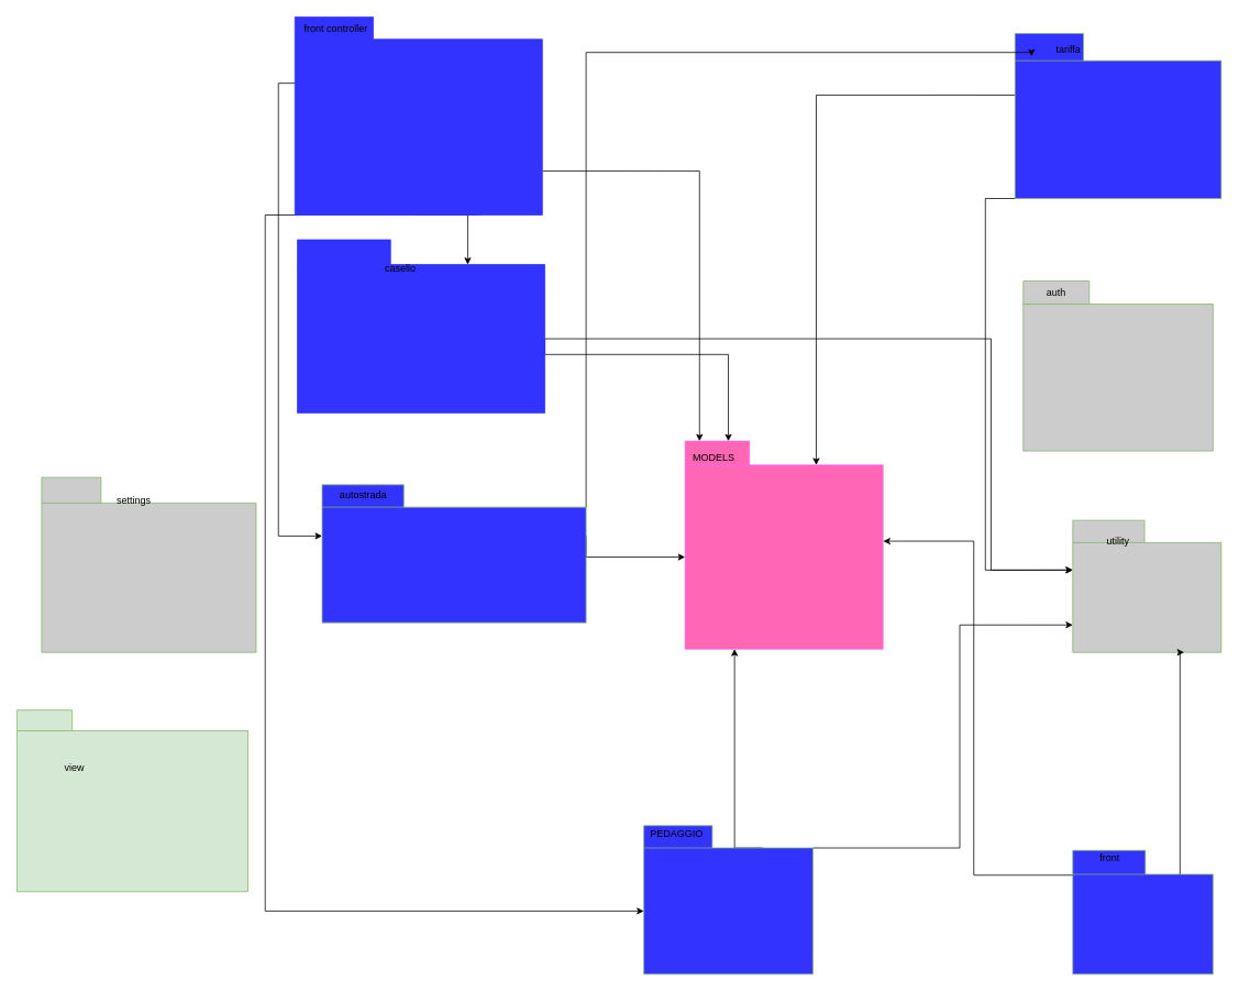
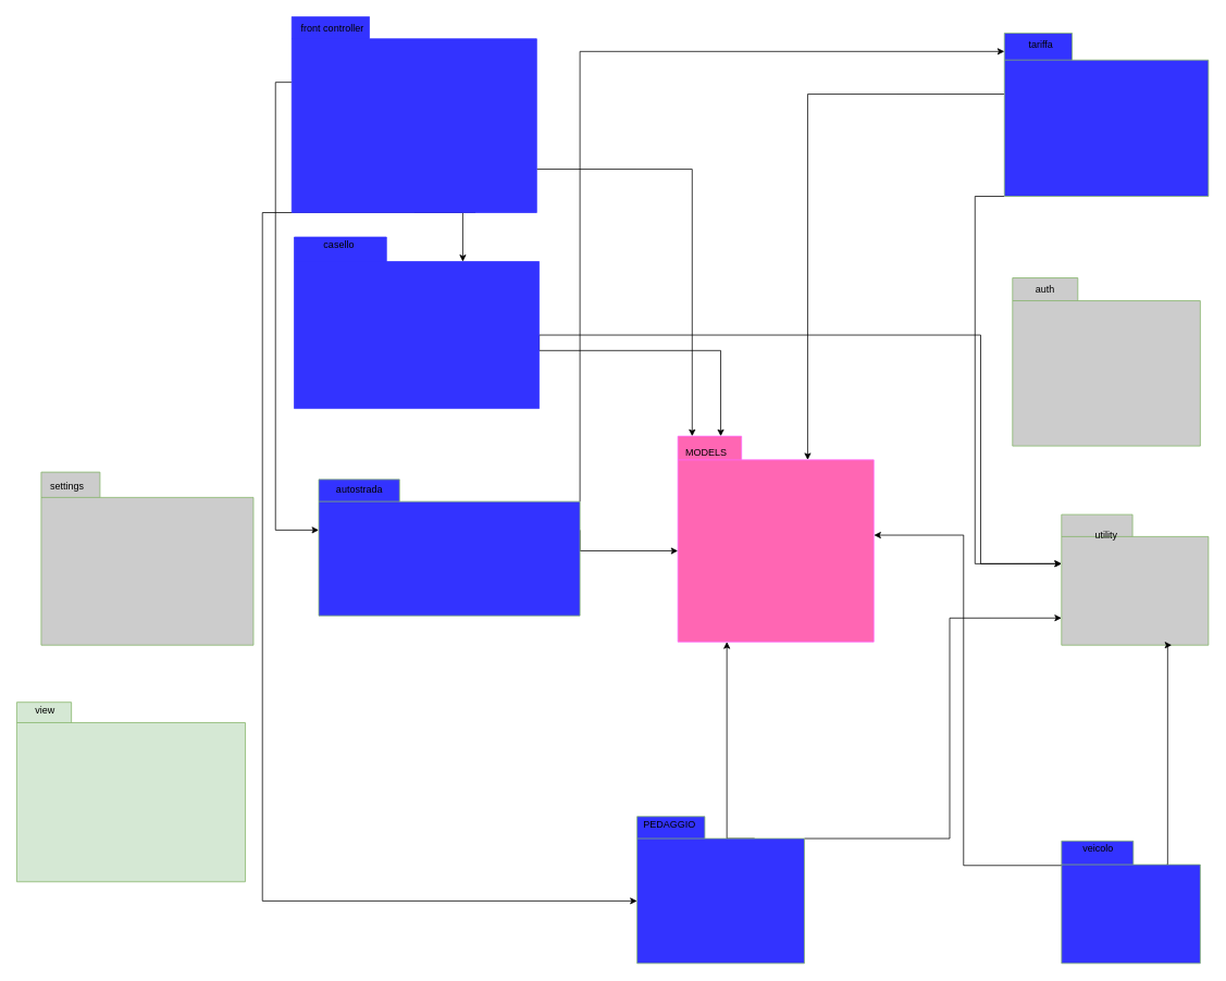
  <mxCell id="0" />
  <mxCell id="1" parent="0" />
  <mxCell id="2" style="edgeStyle=orthogonalEdgeStyle;rounded=0;orthogonalLoop=1;jettySize=auto;html=1;exitX=0;exitY=0;exitDx=0;exitDy=80.25;exitPerimeter=0;entryX=0;entryY=0;entryDx=0;entryDy=62;entryPerimeter=0;" parent="1" source="6" target="32" edge="1"><mxGeometry relative="1" as="geometry" /></mxCell>
  <mxCell id="3" style="edgeStyle=orthogonalEdgeStyle;rounded=0;orthogonalLoop=1;jettySize=auto;html=1;exitX=0;exitY=0;exitDx=300;exitDy=186.75;exitPerimeter=0;entryX=0.25;entryY=0;entryDx=0;entryDy=0;" parent="1" source="6" target="24" edge="1"><mxGeometry relative="1" as="geometry" /></mxCell>
  <mxCell id="4" style="edgeStyle=orthogonalEdgeStyle;rounded=0;orthogonalLoop=1;jettySize=auto;html=1;exitX=0.75;exitY=1;exitDx=0;exitDy=0;exitPerimeter=0;entryX=0;entryY=0;entryDx=0;entryDy=103.5;entryPerimeter=0;" parent="1" source="6" target="15" edge="1"><mxGeometry relative="1" as="geometry"><Array as="points"><mxPoint x="321" y="260" /><mxPoint x="321" y="1104" /></Array></mxGeometry></mxCell>
  <mxCell id="5" style="edgeStyle=orthogonalEdgeStyle;rounded=0;orthogonalLoop=1;jettySize=auto;html=1;exitX=0.5;exitY=1;exitDx=0;exitDy=0;exitPerimeter=0;entryX=0;entryY=0;entryDx=206.5;entryDy=30;entryPerimeter=0;" parent="1" source="6" target="9" edge="1"><mxGeometry relative="1" as="geometry"><Array as="points"><mxPoint x="566" y="260" /></Array></mxGeometry></mxCell>
  <mxCell id="6" value="" style="shape=folder;fontStyle=1;spacingTop=10;tabWidth=95;tabHeight=27;tabPosition=left;html=1;fillColor=#3333FF;strokeColor=#3333FF;" parent="1" vertex="1"><mxGeometry x="357" width="300" height="240" as="geometry" y="20" /></mxCell>
  <mxCell id="7" style="edgeStyle=orthogonalEdgeStyle;rounded=0;orthogonalLoop=1;jettySize=auto;html=1;exitX=0;exitY=0;exitDx=300;exitDy=120;exitPerimeter=0;entryX=0;entryY=0;entryDx=0;entryDy=60.25;entryPerimeter=0;" parent="1" source="9" target="21" edge="1"><mxGeometry relative="1" as="geometry"><Array as="points"><mxPoint x="1201" y="410" /><mxPoint x="1201" y="690" /></Array></mxGeometry></mxCell>
  <mxCell id="8" style="edgeStyle=orthogonalEdgeStyle;rounded=0;orthogonalLoop=1;jettySize=auto;html=1;exitX=0;exitY=0;exitDx=300;exitDy=120;exitPerimeter=0;entryX=0.75;entryY=0;entryDx=0;entryDy=0;" parent="1" source="9" target="24" edge="1"><mxGeometry relative="1" as="geometry"><Array as="points"><mxPoint x="660" y="429" /><mxPoint x="883" y="429" /></Array></mxGeometry></mxCell>
  <mxCell id="9" value="" style="shape=folder;fontStyle=1;spacingTop=10;tabWidth=113;tabHeight=30;tabPosition=left;html=1;fillColor=#3333FF;strokeColor=#3333FF;" parent="1" vertex="1"><mxGeometry x="360" y="290" width="300" height="210" as="geometry" /></mxCell>
  <mxCell id="10" style="edgeStyle=orthogonalEdgeStyle;rounded=0;orthogonalLoop=1;jettySize=auto;html=1;exitX=0;exitY=0;exitDx=0;exitDy=74.75;exitPerimeter=0;entryX=0;entryY=0;entryDx=159;entryDy=29;entryPerimeter=0;" parent="1" source="12" target="23" edge="1"><mxGeometry relative="1" as="geometry" /></mxCell>
  <mxCell id="11" style="edgeStyle=orthogonalEdgeStyle;rounded=0;orthogonalLoop=1;jettySize=auto;html=1;exitX=0;exitY=0;exitDx=0;exitDy=200;exitPerimeter=0;entryX=0;entryY=0;entryDx=0;entryDy=60.25;entryPerimeter=0;" parent="1" source="12" target="21" edge="1"><mxGeometry relative="1" as="geometry"><Array as="points"><mxPoint x="1194" y="240" /><mxPoint x="1194" y="690" /></Array></mxGeometry></mxCell>
  <mxCell id="12" value="" style="shape=folder;fontStyle=1;spacingTop=10;tabWidth=83;tabHeight=33;tabPosition=left;html=1;fillColor=#3333FF;strokeColor=#82b366;" parent="1" vertex="1"><mxGeometry x="1230" y="40" width="250" height="200" as="geometry" /></mxCell>
  <mxCell id="13" style="edgeStyle=orthogonalEdgeStyle;rounded=0;orthogonalLoop=1;jettySize=auto;html=1;exitX=0;exitY=0;exitDx=144;exitDy=27;exitPerimeter=0;entryX=0.25;entryY=1;entryDx=0;entryDy=0;entryPerimeter=0;" parent="1" source="15" target="23" edge="1"><mxGeometry relative="1" as="geometry"><Array as="points"><mxPoint x="890" y="1027" /></Array></mxGeometry></mxCell>
  <mxCell id="14" style="edgeStyle=orthogonalEdgeStyle;rounded=0;orthogonalLoop=1;jettySize=auto;html=1;exitX=0;exitY=0;exitDx=205;exitDy=27;exitPerimeter=0;entryX=0;entryY=0;entryDx=0;entryDy=126.75;entryPerimeter=0;" parent="1" source="15" target="21" edge="1"><mxGeometry relative="1" as="geometry"><Array as="points"><mxPoint x="1163" y="1027" /><mxPoint x="1163" y="757" /></Array></mxGeometry></mxCell>
  <mxCell id="15" value="" style="shape=folder;fontStyle=1;spacingTop=10;tabWidth=83;tabHeight=27;tabPosition=left;html=1;fillColor=#3333FF;strokeColor=#82b366;" parent="1" vertex="1"><mxGeometry x="780" y="1000" width="205" height="180" as="geometry" /></mxCell>
  <mxCell id="16" value="" style="shape=folder;fontStyle=1;spacingTop=10;tabWidth=80;tabHeight=28;tabPosition=left;html=1;fillColor=#CCCCCC;strokeColor=#82b366;" parent="1" vertex="1"><mxGeometry x="1240" y="340" width="230" height="206" as="geometry" /></mxCell>
  <mxCell id="17" value="front controller" style="text;html=1;strokeColor=none;fillColor=none;align=center;verticalAlign=middle;whiteSpace=wrap;rounded=0;" parent="1" vertex="1"><mxGeometry x="357" width="100" height="30" as="geometry" y="20" /></mxCell>
- <mxCell id="18" value="casello" style="text;html=1;strokeColor=none;fillColor=none;align=center;verticalAlign=middle;whiteSpace=wrap;rounded=0;" parent="1" vertex="1"><mxGeometry x="430" y="315" width="110" height="20" as="geometry" /></mxCell>
- <mxCell id="19" value="tariffa" style="text;html=1;strokeColor=none;fillColor=none;align=center;verticalAlign=middle;whiteSpace=wrap;rounded=0;" parent="1" vertex="1"><mxGeometry x="1250" y="45" width="90" height="30" as="geometry" /></mxCell>
+ <mxCell id="18" value="casello" style="text;html=1;strokeColor=none;fillColor=none;align=center;verticalAlign=middle;whiteSpace=wrap;rounded=0;" parent="1" vertex="1"><mxGeometry x="360" y="290" width="110" height="20" as="geometry" /></mxCell>
+ <mxCell id="19" value="tariffa" style="text;html=1;strokeColor=none;fillColor=none;align=center;verticalAlign=middle;whiteSpace=wrap;rounded=0;" parent="1" vertex="1"><mxGeometry x="1230" y="40" width="90" height="30" as="geometry" /></mxCell>
  <mxCell id="20" value="auth" style="text;html=1;strokeColor=none;fillColor=none;align=center;verticalAlign=middle;whiteSpace=wrap;rounded=0;" parent="1" vertex="1"><mxGeometry x="1240" y="340" width="80" height="30" as="geometry" /></mxCell>
  <mxCell id="21" value="" style="shape=folder;fontStyle=1;spacingTop=10;tabWidth=87;tabHeight=27;tabPosition=left;html=1;fillColor=#CCCCCC;strokeColor=#82b366;" parent="1" vertex="1"><mxGeometry x="1300" y="630" width="180" height="160" as="geometry" /></mxCell>
  <mxCell id="22" value="utility" style="text;html=1;strokeColor=none;fillColor=none;align=center;verticalAlign=middle;whiteSpace=wrap;rounded=0;" parent="1" vertex="1"><mxGeometry x="1310" y="640" width="90" height="30" as="geometry" /></mxCell>
  <mxCell id="23" value="" style="shape=folder;fontStyle=1;spacingTop=10;tabWidth=78;tabHeight=29;tabPosition=left;html=1;fillColor=#FF66B3;strokeColor=#FF66FF;" parent="1" vertex="1"><mxGeometry x="830" y="534" width="240" height="252" as="geometry" /></mxCell>
  <mxCell id="24" value="MODELS" style="text;html=1;strokeColor=none;fillColor=none;align=center;verticalAlign=middle;whiteSpace=wrap;rounded=0;" parent="1" vertex="1"><mxGeometry x="830" y="534" width="70" height="40" as="geometry" /></mxCell>
  <mxCell id="25" value="" style="shape=folder;fontStyle=1;spacingTop=10;tabWidth=72;tabHeight=31;tabPosition=left;html=1;fillColor=#CCCCCC;strokeColor=#82b366;" parent="1" vertex="1"><mxGeometry x="50" y="578" width="260" height="212" as="geometry" /></mxCell>
  <mxCell id="26" value="" style="shape=folder;fontStyle=1;spacingTop=10;tabWidth=67;tabHeight=25;tabPosition=left;html=1;fillColor=#d5e8d4;strokeColor=#82B366;" parent="1" vertex="1"><mxGeometry x="20" y="860" width="280" height="220" as="geometry" /></mxCell>
- <mxCell id="27" value="view" style="text;html=1;strokeColor=none;fillColor=none;align=center;verticalAlign=middle;whiteSpace=wrap;rounded=0;" parent="1" vertex="1"><mxGeometry x="55" y="920" width="70" height="20" as="geometry" /></mxCell>
- <mxCell id="28" value="settings" style="text;html=1;strokeColor=none;fillColor=none;align=center;verticalAlign=middle;whiteSpace=wrap;rounded=0;" parent="1" vertex="1"><mxGeometry x="130" y="588" width="64" height="35" as="geometry" /></mxCell>
+ <mxCell id="27" value="view" style="text;html=1;strokeColor=none;fillColor=none;align=center;verticalAlign=middle;whiteSpace=wrap;rounded=0;" parent="1" vertex="1"><mxGeometry x="20" y="860" width="70" height="20" as="geometry" /></mxCell>
+ <mxCell id="28" value="settings" style="text;html=1;strokeColor=none;fillColor=none;align=center;verticalAlign=middle;whiteSpace=wrap;rounded=0;" parent="1" vertex="1"><mxGeometry x="50" y="578" width="64" height="35" as="geometry" /></mxCell>
  <mxCell id="29" value="PEDAGGIO" style="text;html=1;strokeColor=none;fillColor=none;align=center;verticalAlign=middle;whiteSpace=wrap;rounded=0;" parent="1" vertex="1"><mxGeometry x="800" y="1000" width="40" height="20" as="geometry" /></mxCell>
  <mxCell id="30" style="edgeStyle=orthogonalEdgeStyle;rounded=0;orthogonalLoop=1;jettySize=auto;html=1;exitX=0;exitY=0;exitDx=320;exitDy=62;exitPerimeter=0;entryX=0;entryY=0;entryDx=0;entryDy=140.5;entryPerimeter=0;" parent="1" source="32" target="23" edge="1"><mxGeometry relative="1" as="geometry"><Array as="points"><mxPoint x="710" y="674" /></Array></mxGeometry></mxCell>
  <mxCell id="31" style="edgeStyle=orthogonalEdgeStyle;rounded=0;orthogonalLoop=1;jettySize=auto;html=1;exitX=0;exitY=0;exitDx=320;exitDy=27;exitPerimeter=0;entryX=0;entryY=0.75;entryDx=0;entryDy=0;" parent="1" source="32" target="19" edge="1"><mxGeometry relative="1" as="geometry"><Array as="points"><mxPoint x="710" y="63" /></Array></mxGeometry></mxCell>
  <mxCell id="32" value="" style="shape=folder;fontStyle=1;spacingTop=10;tabWidth=99;tabHeight=27;tabPosition=left;html=1;fillColor=#3333FF;strokeColor=#82b366;" parent="1" vertex="1"><mxGeometry x="390" y="587" width="320" height="167" as="geometry" /></mxCell>
  <mxCell id="33" style="edgeStyle=orthogonalEdgeStyle;rounded=0;orthogonalLoop=1;jettySize=auto;html=1;exitX=0;exitY=0;exitDx=129;exitDy=29;exitPerimeter=0;entryX=0.75;entryY=1;entryDx=0;entryDy=0;entryPerimeter=0;" parent="1" source="35" target="21" edge="1"><mxGeometry relative="1" as="geometry"><Array as="points"><mxPoint x="1430" y="790" /></Array></mxGeometry></mxCell>
  <mxCell id="34" style="edgeStyle=orthogonalEdgeStyle;rounded=0;orthogonalLoop=1;jettySize=auto;html=1;exitX=0;exitY=0;exitDx=0;exitDy=29;exitPerimeter=0;entryX=1.001;entryY=0.481;entryDx=0;entryDy=0;entryPerimeter=0;" parent="1" source="35" target="23" edge="1"><mxGeometry relative="1" as="geometry"><Array as="points"><mxPoint x="1300" y="1060" /><mxPoint x="1180" y="1060" /><mxPoint x="1180" y="656" /></Array></mxGeometry></mxCell>
  <mxCell id="35" value="" style="shape=folder;fontStyle=1;spacingTop=10;tabWidth=88;tabHeight=29;tabPosition=left;html=1;fillColor=#3333FF;strokeColor=#82b366;" parent="1" vertex="1"><mxGeometry x="1300" y="1030" width="170" height="150" as="geometry" /></mxCell>
  <mxCell id="36" value="autostrada" style="text;html=1;strokeColor=none;fillColor=none;align=center;verticalAlign=middle;whiteSpace=wrap;rounded=0;" parent="1" vertex="1"><mxGeometry x="390" y="587" width="100" height="26" as="geometry" /></mxCell>
- <mxCell id="37" value="front" style="text;html=1;strokeColor=none;fillColor=none;align=center;verticalAlign=middle;whiteSpace=wrap;rounded=0;" parent="1" vertex="1"><mxGeometry x="1300" y="1030" width="90" height="20" as="geometry" /></mxCell>
+ <mxCell id="37" value="veicolo" style="text;html=1;strokeColor=none;fillColor=none;align=center;verticalAlign=middle;whiteSpace=wrap;rounded=0;" parent="1" vertex="1"><mxGeometry x="1300" y="1030" width="90" height="20" as="geometry" /></mxCell>
